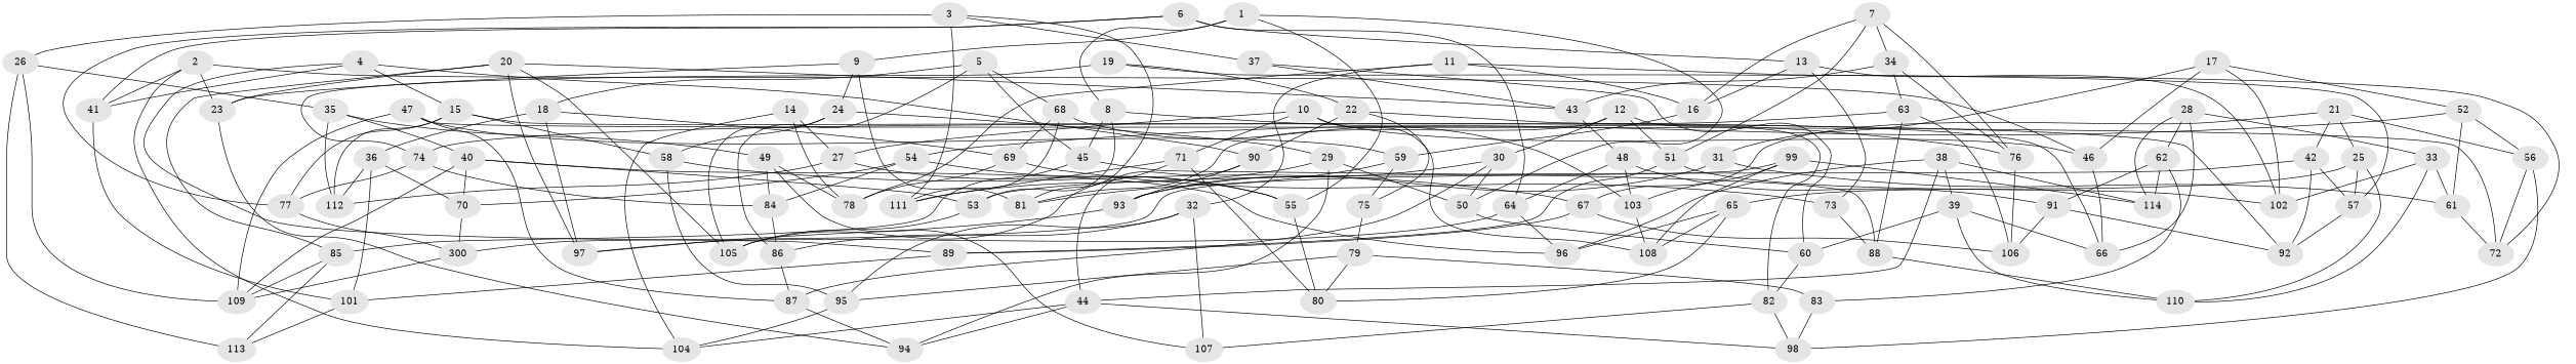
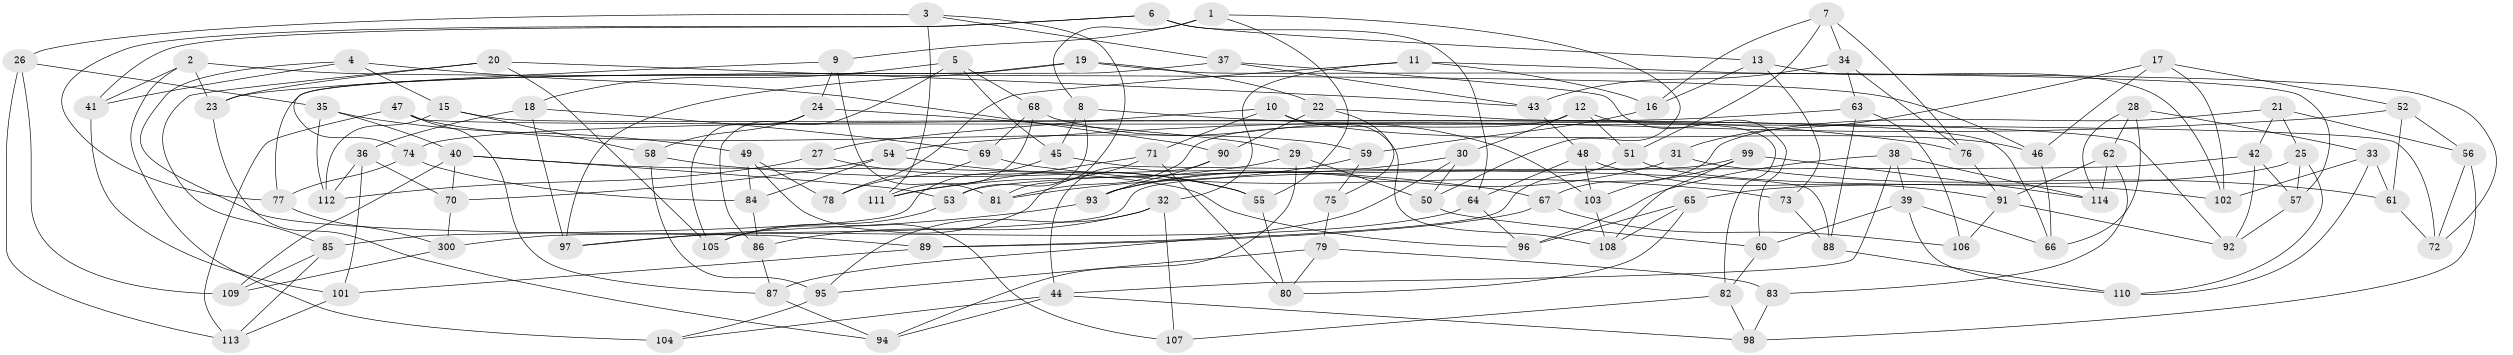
  graph {
    node [color=gray90 style=filled]
    1
    8
    9
    50
    55
    45
    76
    53
    23
    81
    24
    60
    80
    2
    41
    46
    104
    94
    101
    66
    3
    26
    37
    111
    35
    109
    113
    77
    43
    4
    15
    89
    90
    58
    92
    112
    93
    44
    5
    18
    68
    86
    36
    69
    97
    85
    88
    103
    87
    6
    13
    64
    16
    73
    102
    96
    n57 [label=300]
    7
    34
    51
    59
    63
    106
    105
    29
    10
    27
    71
    108
    11
    32
    72
    78
    95
    107
    12
    30
    82
    98
-   14
    70
    67
    75
    17
    31
    52
    61
    56
    54
    19
    22
    57
    74
    84
    20
    48
    21
    25
    42
    65
    110
    79
    40
    49
    28
    33
    62
    114
    91
    83
    38
    39
    47
    99
    1 -- 8
    1 -- 9
    1 -- 50
    1 -- 55
    8 -- 45
    8 -- 76
    8 -- 53
    9 -- 23
    9 -- 81
    9 -- 24
    50 -- 60
    55 -- 80
    45 -- 85
    45 -- 88
-   76 -- 106
+   76 -- 91
    53 -- 105
    23 -- 94
    24 -- 58
    24 -- 105
    24 -- 29
    60 -- 82
    2 -- 23
    2 -- 41
    2 -- 46
    2 -- 104
    41 -- 101
    46 -- 66
    101 -- 113
    3 -- 81
    3 -- 26
    3 -- 37
    3 -- 111
    26 -- 35
    26 -- 109
    26 -- 113
    37 -- 60
-   15 -- 77
+   37 -- 77
    37 -- 43
    35 -- 112
    35 -- 40
    35 -- 49
    77 -- n57
    43 -- 48
    4 -- 41
    4 -- 15
    4 -- 89
    4 -- 90
    15 -- 58
    15 -- 92
    15 -- 112
    89 -- 101
    90 -- 93
    90 -- 44
    58 -- 95
    58 -- 67
    93 -- 97
    44 -- 104
    44 -- 94
    44 -- 98
    5 -- 45
    5 -- 18
    5 -- 68
    5 -- 86
    18 -- 36
    18 -- 69
    18 -- 97
    68 -- 111
    68 -- 69
    68 -- 103
    86 -- 87
    36 -- 101
    36 -- 112
    36 -- 70
    69 -- 73
    69 -- 78
    85 -- 109
    85 -- 113
    88 -- 110
    103 -- 108
    87 -- 94
    6 -- 41
    6 -- 77
    6 -- 13
    6 -- 64
    13 -- 16
    13 -- 73
    13 -- 102
    64 -- 97
    64 -- 96
    16 -- 59
    73 -- 88
    n57 -- 109
    7 -- 76
    7 -- 16
    7 -- 34
    7 -- 51
    34 -- 76
    34 -- 43
    34 -- 63
    51 -- 89
    51 -- 102
    59 -- 81
    59 -- 75
    63 -- 88
    63 -- 106
    63 -- 74
    29 -- 50
    29 -- 94
    29 -- 111
    10 -- 46
    10 -- 27
    10 -- 71
    10 -- 108
    27 -- 55
    27 -- 112
    71 -- 80
    71 -- 111
    71 -- 105
    11 -- 16
    11 -- 32
    11 -- 72
    11 -- 78
    32 -- 86
    32 -- 95
    32 -- 107
    95 -- 104
    12 -- 81
    12 -- 51
    12 -- 30
    12 -- 82
    30 -- 50
    30 -- 93
    30 -- 87
    82 -- 107
    82 -- 98
-   14 -- 104
-   14 -- 27
-   14 -- 78
    70 -- n57
    67 -- 89
    67 -- 106
    75 -- 79
    17 -- 46
    17 -- 102
    17 -- 31
    17 -- 52
    31 -- 93
    31 -- 61
    52 -- 61
    52 -- 56
    52 -- 54
    61 -- 72
    56 -- 72
    56 -- 98
    54 -- 55
    54 -- 70
    54 -- 84
-   20 -- 97
+   19 -- 97
    19 -- 22
    19 -- 57
    19 -- 74
    22 -- 66
    22 -- 90
    22 -- 75
    57 -- 92
    74 -- 77
    74 -- 84
    84 -- 86
    20 -- 23
    20 -- 43
    20 -- 85
    20 -- 105
    48 -- 103
    48 -- 64
    48 -- 91
    21 -- 67
    21 -- 56
    21 -- 25
    21 -- 42
    25 -- 57
    25 -- 65
    25 -- 110
    42 -- 53
    42 -- 92
    42 -- 57
    65 -- 80
    65 -- 96
    65 -- 108
    79 -- 80
    79 -- 95
    79 -- 83
    40 -- 53
    40 -- 109
    40 -- 96
    40 -- 70
    49 -- 78
    49 -- 107
    49 -- 84
    28 -- 66
    28 -- 33
    28 -- 62
    28 -- 114
    33 -- 102
    33 -- 61
    33 -- 110
    62 -- 114
    62 -- 91
    62 -- 83
    91 -- 92
    91 -- 106
    83 -- 98
    38 -- 44
    38 -- 96
    38 -- 114
    38 -- 39
    39 -- 60
    39 -- 66
    39 -- 110
-   47 -- 109
+   47 -- 113
    47 -- 87
    47 -- 59
    47 -- 72
    99 -- 103
    99 -- n57
    99 -- 108
    99 -- 114
  }
